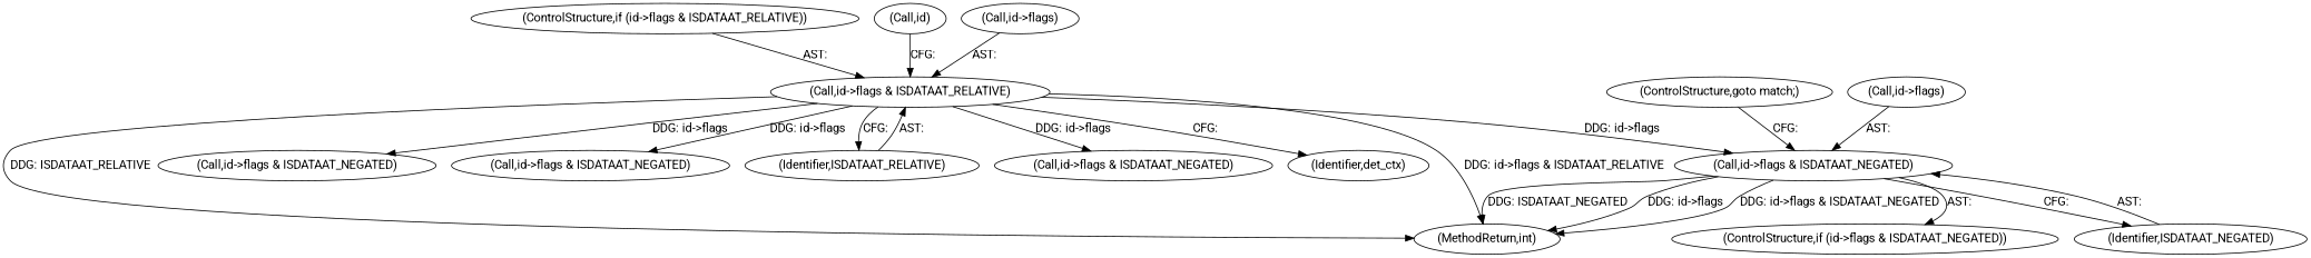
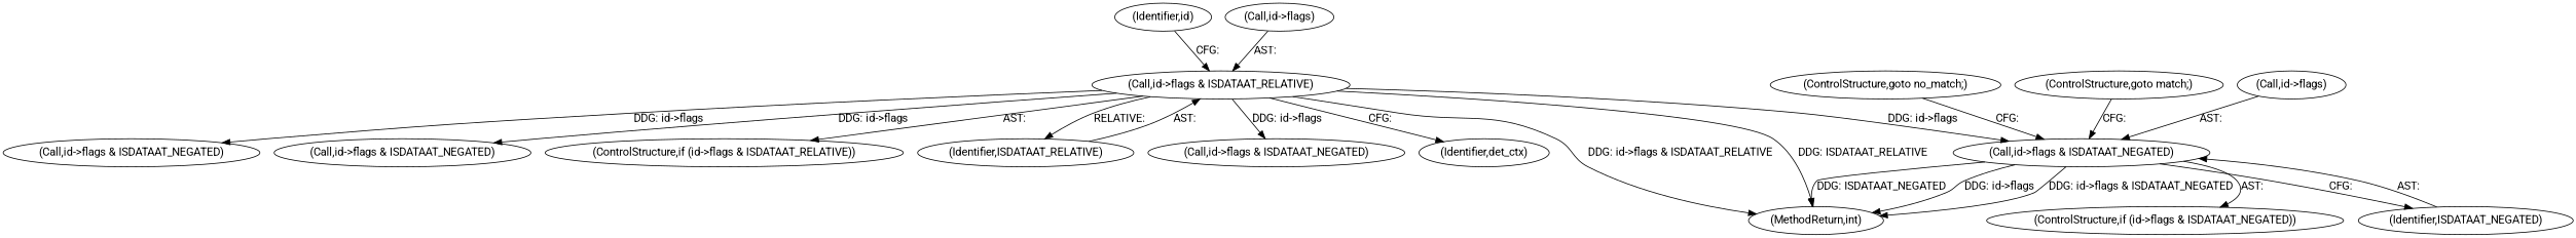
  digraph {
    fontname=Roboto
    node [fontname=Roboto]
    edge [fontname=Roboto]
    n1 [label="(Call,id->flags & ISDATAAT_NEGATED)"]
    n2 [label="(Identifier,ISDATAAT_NEGATED)"]
    n3 [label="(MethodReturn,int)"]
    n4 [label="(ControlStructure,if (id->flags & ISDATAAT_NEGATED))"]
    n5 [label="(Call,id->flags & ISDATAAT_RELATIVE)"]
    n6 [label="(Call,id->flags & ISDATAAT_NEGATED)"]
    n7 [label="(Call,id->flags & ISDATAAT_NEGATED)"]
    n8 [label="(ControlStructure,if (id->flags & ISDATAAT_RELATIVE))"]
    n9 [label="(Identifier,ISDATAAT_RELATIVE)"]
    n10 [label="(Call,id->flags & ISDATAAT_NEGATED)"]
    n11 [label="(Identifier,det_ctx)"]
-   n12 [label="(Call,id)"]
+   n12 [label="(Identifier,id)"]
+   n13 [label="(ControlStructure,goto no_match;)"]
    n14 [label="(Call,id->flags)"]
    n15 [label="(ControlStructure,goto match;)"]
    n16 [label="(Call,id->flags)"]
    n1 -> n2 [label="CFG: "]
    n1 -> n3 [label="DDG: ISDATAAT_NEGATED"]
    n1 -> n3 [label="DDG: id->flags"]
    n1 -> n3 [label="DDG: id->flags & ISDATAAT_NEGATED"]
    n1 -> n4 [label="AST: "]
    n2 -> n1 [label="AST: "]
    n5 -> n1 [label="DDG: id->flags"]
    n5 -> n3 [label="DDG: id->flags & ISDATAAT_RELATIVE"]
    n5 -> n3 [label="DDG: ISDATAAT_RELATIVE"]
    n5 -> n6 [label="DDG: id->flags"]
    n5 -> n7 [label="DDG: id->flags"]
-   n8 -> n5 [label="AST: "]
-   n5 -> n9 [label="CFG: "]
+   n5 -> n8 [label="AST: "]
+   n5 -> n9 [label="RELATIVE: "]
    n5 -> n10 [label="DDG: id->flags"]
    n5 -> n11 [label="CFG: "]
    n9 -> n5 [label="AST: "]
    n12 -> n5 [label="CFG: "]
+   n13 -> n1 [label="CFG: "]
    n14 -> n5 [label="AST: "]
    n15 -> n1 [label="CFG: "]
    n16 -> n1 [label="AST: "]
  }
